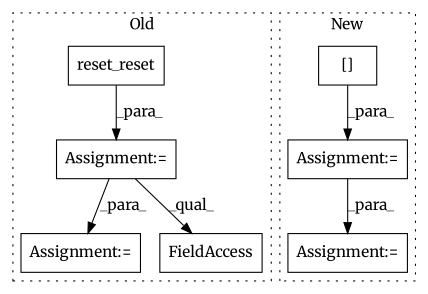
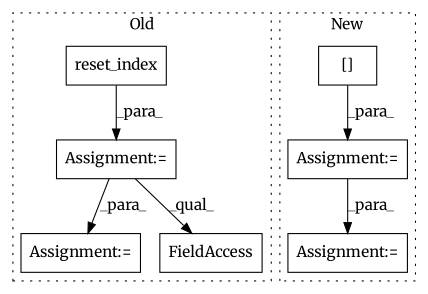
  digraph {
    fontname=Merriweather
    node [a=7 l=1 shape=box fontname=Merriweather]
    edge [fontname=Merriweather]
-   n1 [a=32 l=13 label=reset_reset s=559]
+   n1 [a=32 l=13 label=reset_index s=559]
    n2 [label="Assignment:=" s=782]
    n3 [label="Assignment:=" s=542]
    n4 [a=22 l=25 label=FieldAccess s=664]
    n5 [a=2 l="40,1" label="[]" s="647,688"]
    n6 [label="Assignment:=" s=646]
    n7 [label="Assignment:=" s=892]
    subgraph cluster_1 {
      label=Old
      style=dotted
      n1
      n2
      n3
      n4
    }
    subgraph cluster_2 {
      label=New
      style=dotted
      n5
      n6
      n7
    }
    n1 -> n3 [label=_para_]
    n3 -> n2 [label=_para_]
    n3 -> n4 [label=_qual_]
    n5 -> n6 [label=_para_]
    n6 -> n7 [label=_para_]
  }
